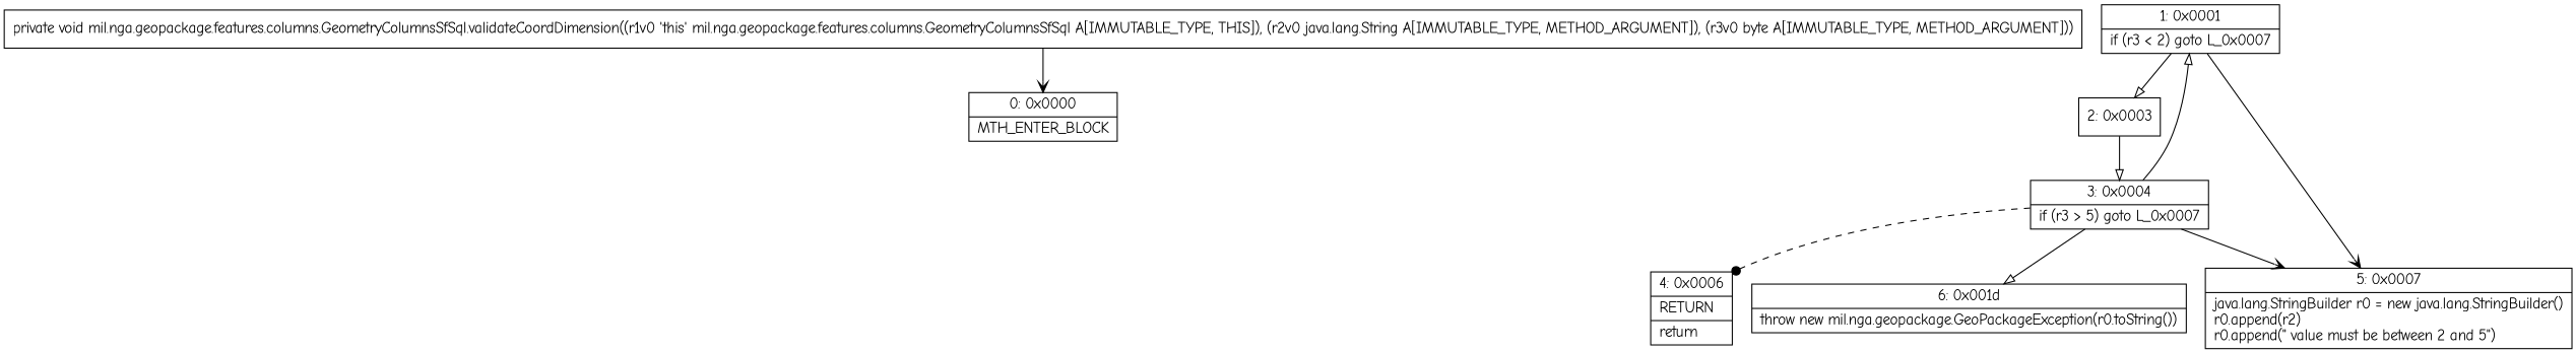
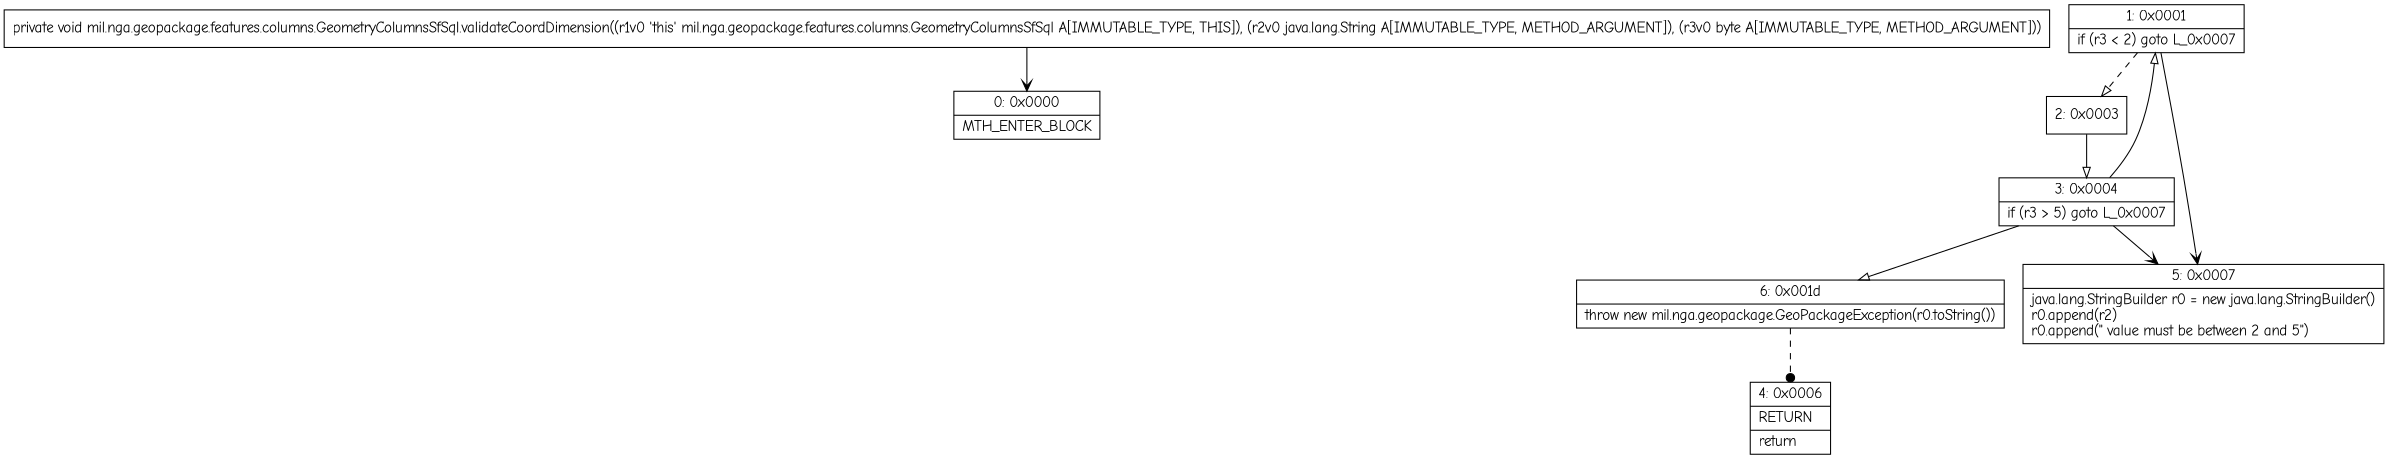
  digraph {
    fontname="Comic Neue"
    node [fontname="Comic Neue" shape=record]
    edge [arrowhead=onormal fontname="Comic Neue"]
    n1 [label="{0\:\ 0x0000|MTH_ENTER_BLOCK\l}"]
    n2 [label="{1\:\ 0x0001|if (r3 \< 2) goto L_0x0007\l}"]
    n3 [label="{2\:\ 0x0003}"]
    n4 [label="{5\:\ 0x0007|java.lang.StringBuilder r0 = new java.lang.StringBuilder()\lr0.append(r2)\lr0.append(\" value must be between 2 and 5\")\l}"]
    n5 [label="{3\:\ 0x0004|if (r3 \> 5) goto L_0x0007\l}"]
    n6 [label="{4\:\ 0x0006|RETURN\l|return\l}"]
    n7 [label="{6\:\ 0x001d|throw new mil.nga.geopackage.GeoPackageException(r0.toString())\l}"]
    n8 [label="{private void mil.nga.geopackage.features.columns.GeometryColumnsSfSql.validateCoordDimension((r1v0 'this' mil.nga.geopackage.features.columns.GeometryColumnsSfSql A[IMMUTABLE_TYPE, THIS]), (r2v0 java.lang.String A[IMMUTABLE_TYPE, METHOD_ARGUMENT]), (r3v0 byte A[IMMUTABLE_TYPE, METHOD_ARGUMENT])) }"]
-   n2 -> n3 [style=solid]
+   n2 -> n3 [style=dashed]
    n2 -> n4 [arrowhead=vee]
    n3 -> n5
    n5 -> n2
    n5 -> n4 [arrowhead=vee]
-   n5 -> n6 [arrowhead=dot style=dashed]
+   n7 -> n6 [arrowhead=dot style=dashed]
    n5 -> n7
    n8 -> n1 [arrowhead=vee]
  }
